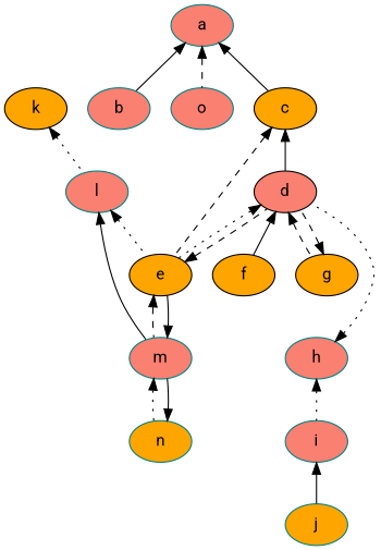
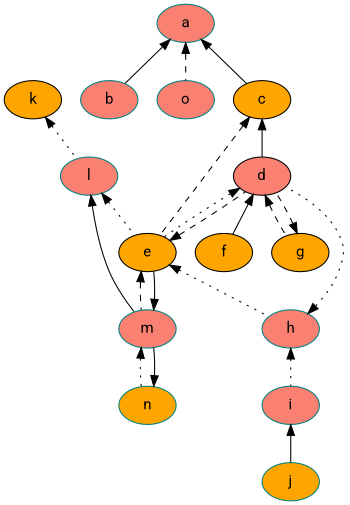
  digraph {
    fontname=Roboto
    node [color=teal fillcolor=salmon fontname=Roboto fontsize=14 style=filled]
    edge [dir=back fontname=Roboto fontsize=12 labeldistance=1.5 style=solid]
    f [color=black fillcolor=orange]
    j [fillcolor=orange]
    i
    d [color=black]
    g [color=black fillcolor=orange]
    e [color=black fillcolor=orange]
    h
    m
    a
    b
    o
    c [color=black fillcolor=orange]
    n [fillcolor=orange]
    l
    k [color=black fillcolor=orange]
    i -> j
    d -> f
    d -> g [style=dashed]
    d -> e [style=dotted]
    g -> d [style=dashed]
    e -> d [style=dashed]
+   e -> h [style=dotted]
    e -> m [style=dashed]
    h -> i [style=dotted]
    h -> d [style=dotted]
    m -> e
    m -> n [style=dotted]
    a -> b
    a -> o [style=dashed]
    a -> c
    c -> d
    c -> e [style=dashed]
    n -> m
    l -> e [style=dotted]
    l -> m
    k -> l [style=dotted]
  }
